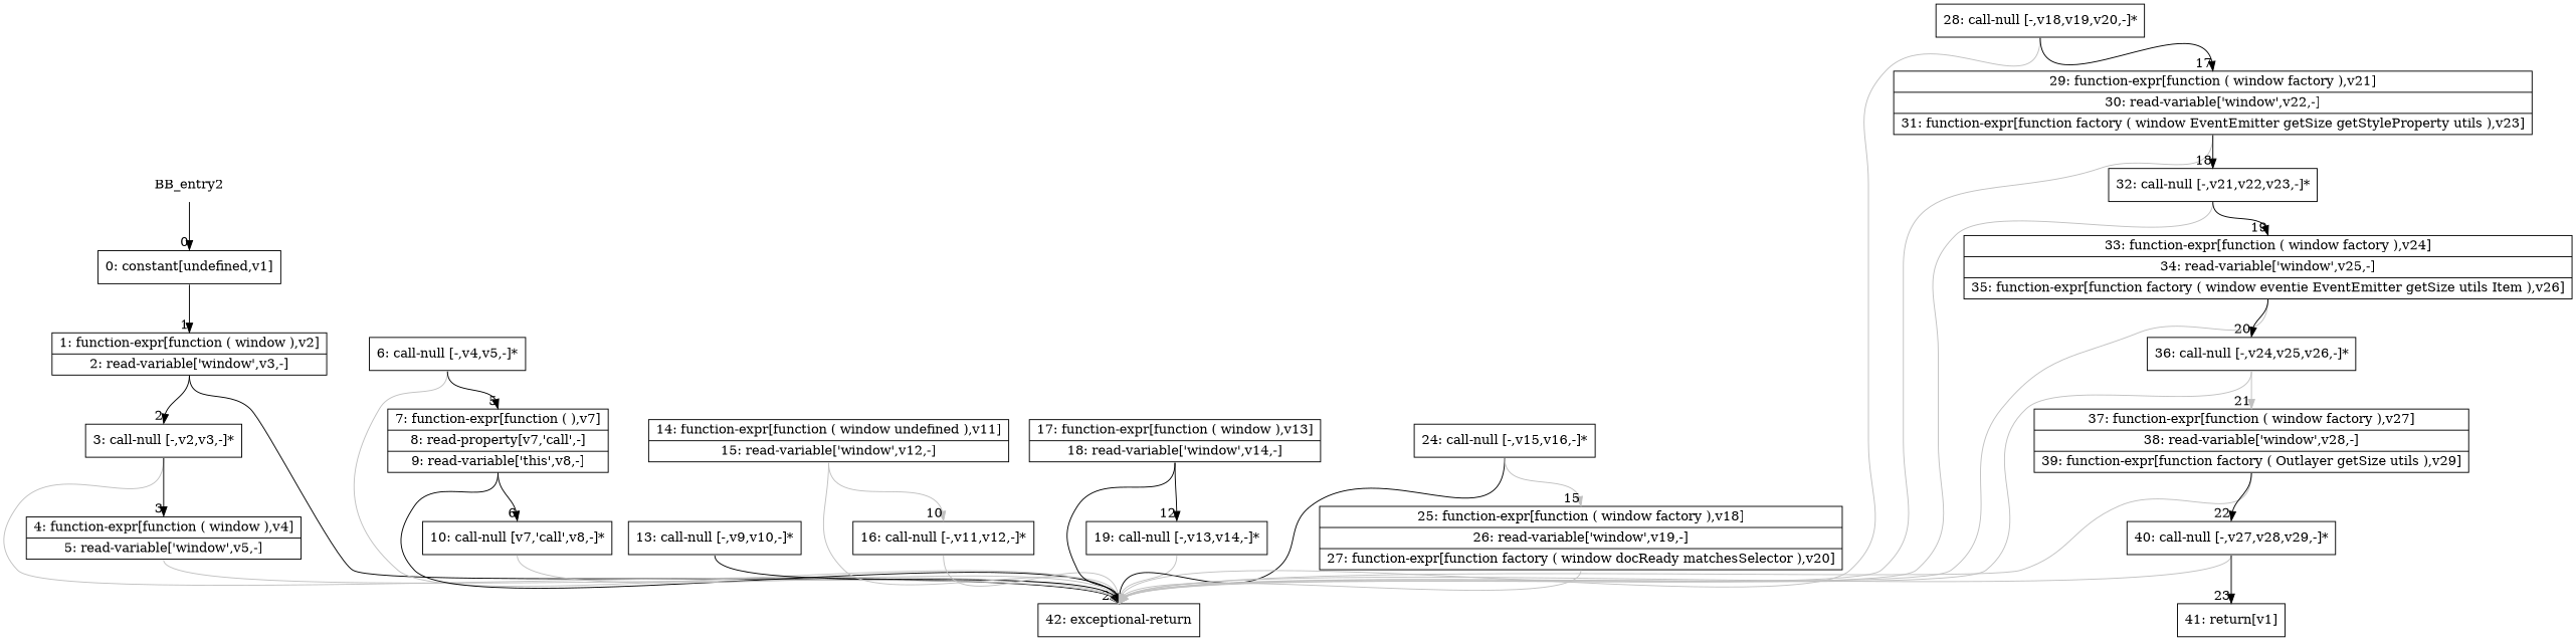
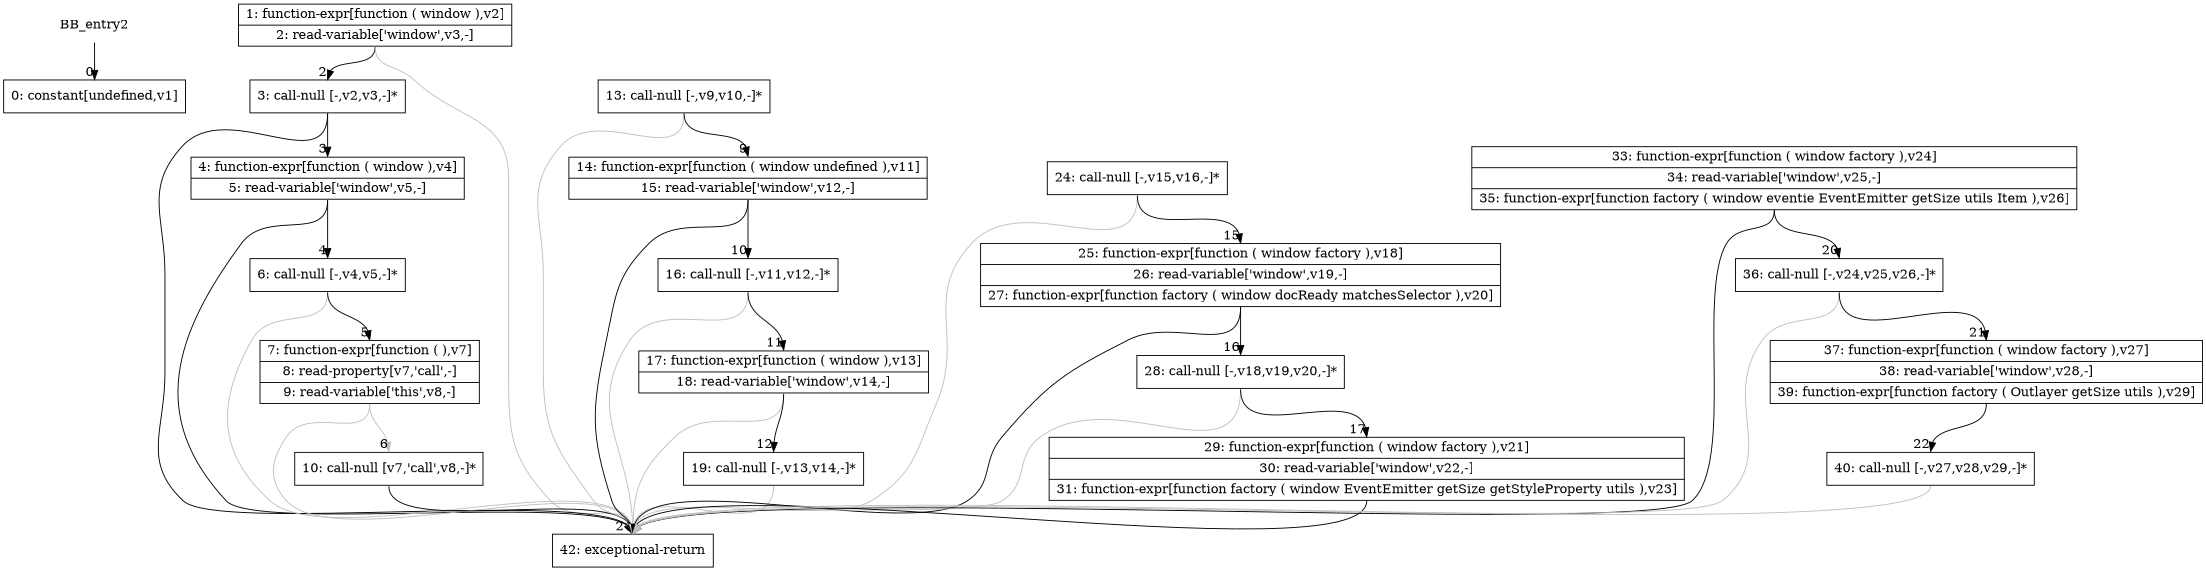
  digraph {
    rankdir=TD
    node [shape=record]
    edge [headport=n tailport=s]
    n1 [label=BB_entry2 shape=none]
    n2 [label="{0: constant[undefined,v1]}"]
    n3 [label="{1: function-expr[function ( window ),v2]|2: read-variable['window',v3,-]}"]
    n4 [label="{3: call-null [-,v2,v3,-]*}"]
    n5 [label="{42: exceptional-return}"]
    n6 [label="{4: function-expr[function ( window ),v4]|5: read-variable['window',v5,-]}"]
    n7 [label="{6: call-null [-,v4,v5,-]*}"]
    n8 [label="{7: function-expr[function ( ),v7]|8: read-property[v7,'call',-]|9: read-variable['this',v8,-]}"]
    n9 [label="{10: call-null [v7,'call',v8,-]*}"]
    n10 [label="{13: call-null [-,v9,v10,-]*}"]
    n11 [label="{14: function-expr[function ( window undefined ),v11]|15: read-variable['window',v12,-]}"]
    n12 [label="{16: call-null [-,v11,v12,-]*}"]
    n13 [label="{17: function-expr[function ( window ),v13]|18: read-variable['window',v14,-]}"]
    n14 [label="{19: call-null [-,v13,v14,-]*}"]
    n15 [label="{24: call-null [-,v15,v16,-]*}"]
    n16 [label="{25: function-expr[function ( window factory ),v18]|26: read-variable['window',v19,-]|27: function-expr[function factory ( window docReady matchesSelector ),v20]}"]
    n17 [label="{28: call-null [-,v18,v19,v20,-]*}"]
    n18 [label="{29: function-expr[function ( window factory ),v21]|30: read-variable['window',v22,-]|31: function-expr[function factory ( window EventEmitter getSize getStyleProperty utils ),v23]}"]
-   n19 [label="{32: call-null [-,v21,v22,v23,-]*}"]
    n20 [label="{33: function-expr[function ( window factory ),v24]|34: read-variable['window',v25,-]|35: function-expr[function factory ( window eventie EventEmitter getSize utils Item ),v26]}"]
    n21 [label="{36: call-null [-,v24,v25,v26,-]*}"]
    n22 [label="{37: function-expr[function ( window factory ),v27]|38: read-variable['window',v28,-]|39: function-expr[function factory ( Outlayer getSize utils ),v29]}"]
    n23 [label="{40: call-null [-,v27,v28,v29,-]*}"]
-   n24 [label="{41: return[v1]}"]
    n1 -> n2 [headlabel="    0"]
-   n2 -> n3 [headlabel="      1"]
    n3 -> n4 [headlabel="      2"]
-   n3 -> n5 [color=black headlabel="      24"]
-   n4 -> n5 [color=gray]
+   n3 -> n5 [color=gray headlabel="      24"]
+   n4 -> n5 [color=black]
    n4 -> n6 [headlabel="      3"]
-   n6 -> n5 [color=gray]
+   n6 -> n5 [color=black]
+   n6 -> n7 [headlabel="      4"]
    n7 -> n5 [color=gray]
    n7 -> n8 [headlabel="      5"]
-   n8 -> n5 [color=black]
-   n8 -> n9 [headlabel="      6"]
-   n9 -> n5 [color=gray]
-   n10 -> n5 [color=black]
-   n11 -> n5 [color=gray]
-   n11 -> n12 [headlabel="      10" color=gray]
+   n8 -> n5 [color=gray]
+   n8 -> n9 [headlabel="      6" color=gray]
+   n9 -> n5 [color=black]
+   n10 -> n5 [color=gray]
+   n10 -> n11 [headlabel="      9"]
+   n11 -> n5 [color=black]
+   n11 -> n12 [headlabel="      10"]
    n12 -> n5 [color=gray]
-   n13 -> n5 [color=black]
+   n12 -> n13 [headlabel="      11"]
+   n13 -> n5 [color=gray]
    n13 -> n14 [headlabel="      12"]
    n14 -> n5 [color=gray]
-   n15 -> n5 [color=black]
-   n15 -> n16 [headlabel="      15" color=gray]
-   n16 -> n5 [color=gray]
+   n15 -> n5 [color=gray]
+   n15 -> n16 [headlabel="      15"]
+   n16 -> n5 [color=black]
+   n16 -> n17 [headlabel="      16"]
    n17 -> n5 [color=gray]
    n17 -> n18 [headlabel="      17"]
-   n18 -> n5 [color=gray]
-   n18 -> n19 [headlabel="      18"]
-   n19 -> n5 [color=gray]
-   n19 -> n20 [headlabel="      19"]
-   n20 -> n5 [color=gray]
+   n18 -> n5 [color=black]
+   n20 -> n5 [color=black]
    n20 -> n21 [headlabel="      20"]
    n21 -> n5 [color=gray]
-   n21 -> n22 [headlabel="      21" color=gray]
-   n22 -> n5 [color=gray]
+   n21 -> n22 [headlabel="      21"]
    n22 -> n23 [headlabel="      22"]
    n23 -> n5 [color=gray]
-   n23 -> n24 [headlabel="      23"]
  }
